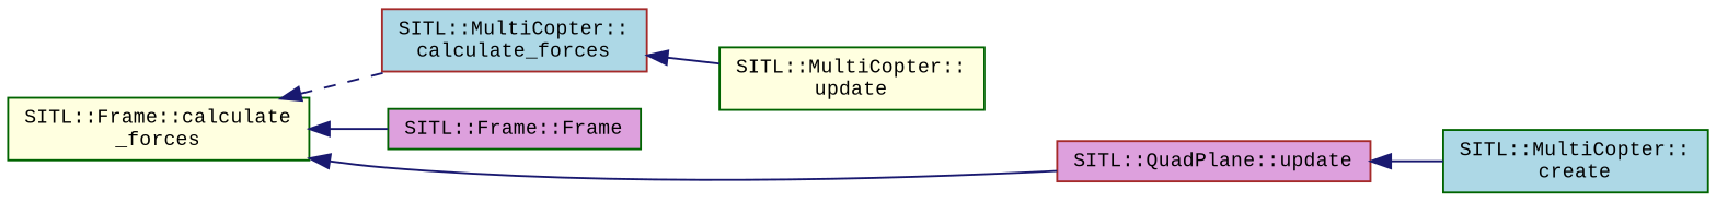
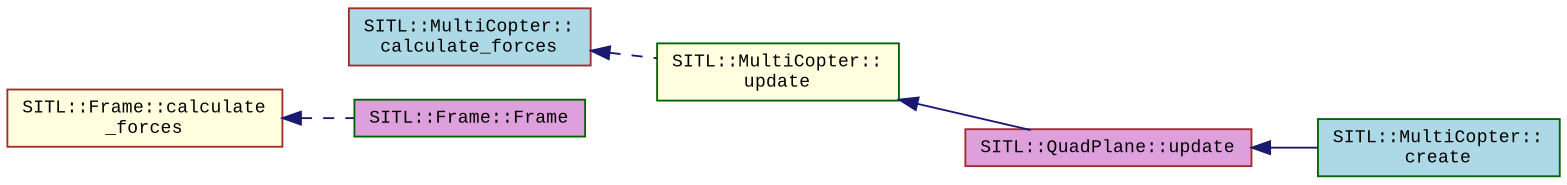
  digraph {
    fontname="Liberation Mono"
    rankdir=LR
    node [color=brown fillcolor=lightyellow fontname="Liberation Mono" fontsize=10 shape=record style=filled]
    edge [color=midnightblue dir=back fontname="Liberation Mono" fontsize=10 labelfontname=Helvetica labelfontsize=10 style=solid]
-   n1 [color=darkgreen fontcolor=black height=0.2 label="SITL::Frame::calculate\l_forces" width=0.4]
+   n1 [fontcolor=black height=0.2 label="SITL::Frame::calculate\l_forces" width=0.4]
    n2 [fillcolor=lightblue height=0.2 label="SITL::MultiCopter::\lcalculate_forces" width=0.4]
    n3 [color=darkgreen fillcolor=plum height=0.2 label="SITL::Frame::Frame" width=0.4]
    n4 [fillcolor=plum height=0.2 label="SITL::QuadPlane::update" width=0.4]
    n5 [color=darkgreen height=0.2 label="SITL::MultiCopter::\lupdate" width=0.4]
    n6 [color=darkgreen fillcolor=lightblue height=0.2 label="SITL::MultiCopter::\lcreate" width=0.4]
-   n1 -> n2 [style=dashed]
-   n1 -> n3
-   n1 -> n4
-   n2 -> n5
+   n1 -> n3 [style=dashed]
+   n5 -> n4
+   n2 -> n5 [style=dashed]
    n4 -> n6
  }
